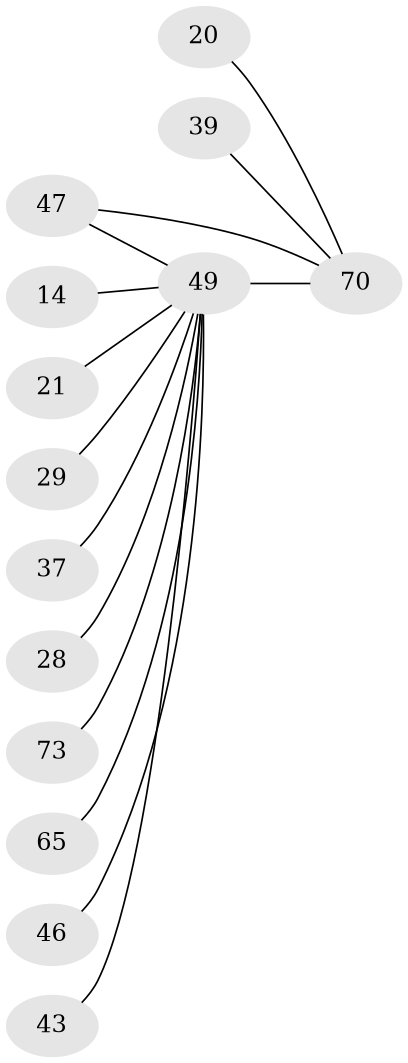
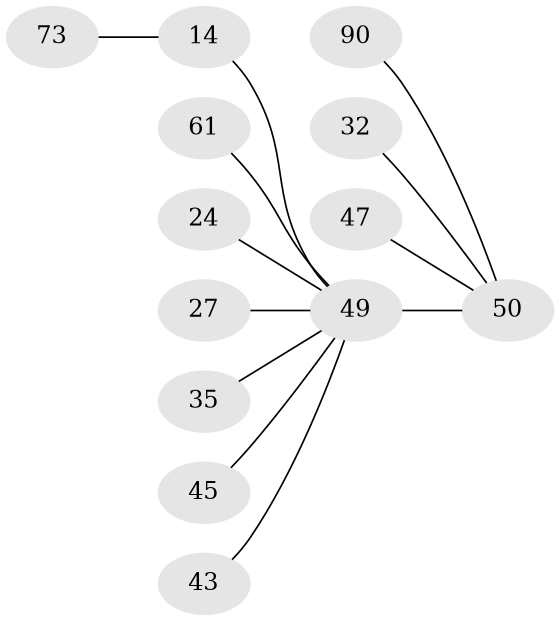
  graph {
    rankdir=LR
    node [color=gray90 style=filled]
    edge [weight=2]
    49 [super="+43+17+41+12+26+48"]
-   50 [super="+23+44+32+37" label=70]
+   50 [super="+23+44+32+37"]
    14
-   20
-   21
-   24 [label=29]
-   27 [label=37]
-   28
+   20 [label=90]
+   21 [label=61]
+   24
+   27
    n9 [label=73]
-   35 [label=65]
-   39
-   45 [label=46]
+   35
+   39 [label=32]
+   45
    n13 [label=43]
    47 [super="+16+7"]
    49 -- 50 [weight=35]
    14 -- 49
    20 -- 50
    21 -- 49
    24 -- 49
    27 -- 49
-   28 -- 49
-   n9 -- 49
+   n9 -- 14
    35 -- 49
    39 -- 50
    45 -- 49
    n13 -- 49
-   47 -- 49 [weight=12]
    47 -- 50 [weight=10]
  }
